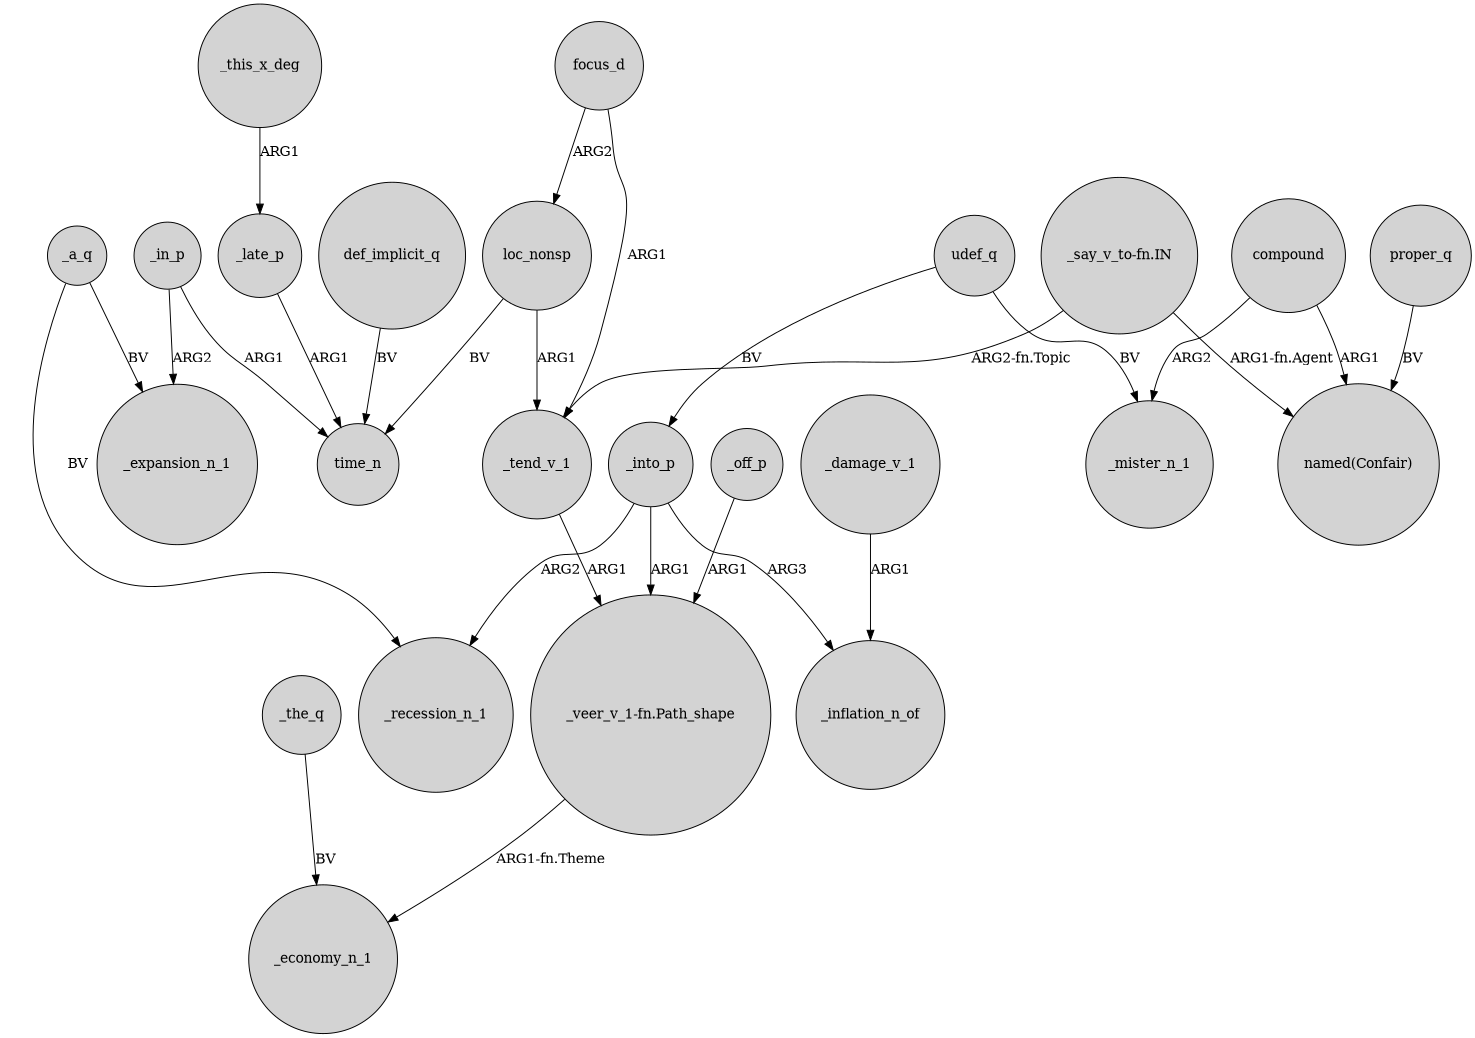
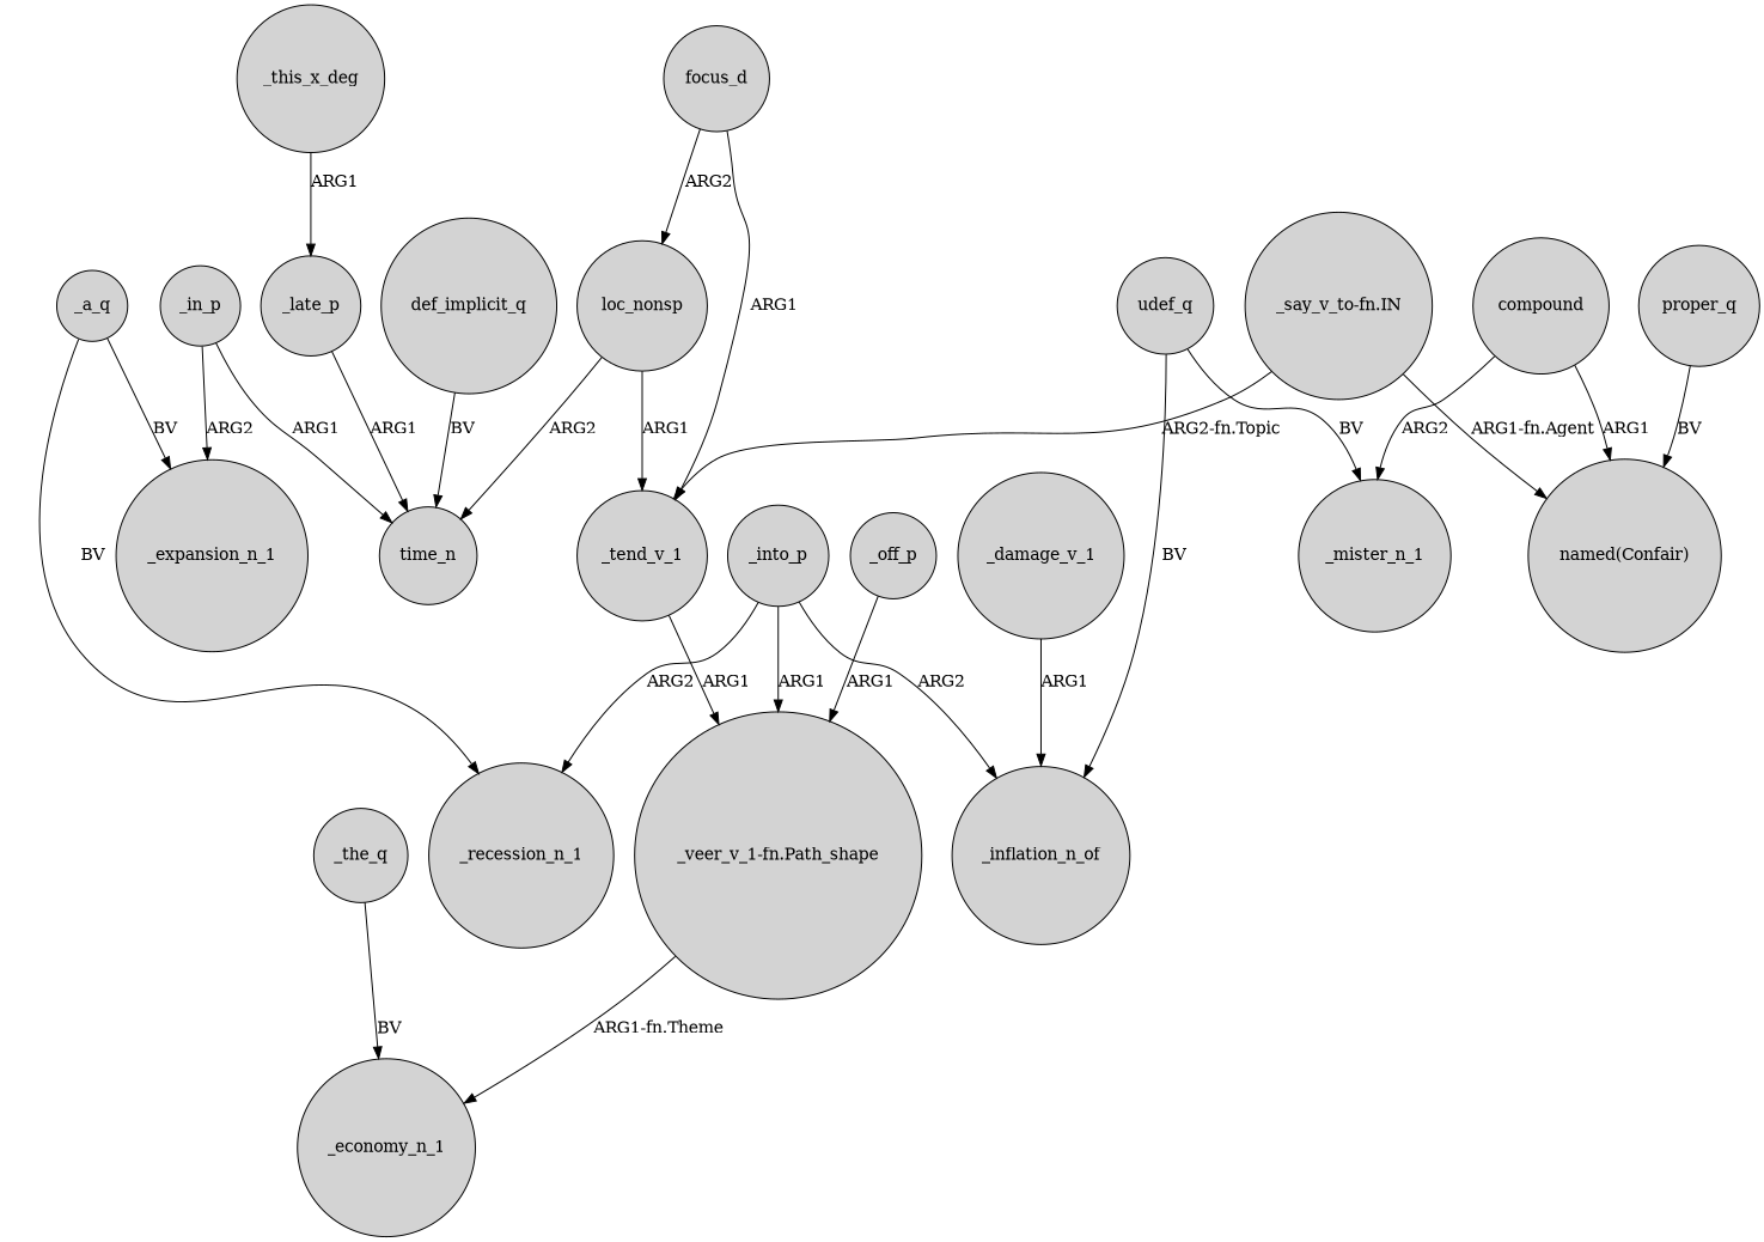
  digraph {
    node [shape=circle style=filled]
    "_veer_v_1-fn.Path_shape"
    _economy_n_1
    _late_p
    time_n
    focus_d
    _tend_v_1
    loc_nonsp
    "_say_v_to-fn.IN"
    "named(Confair)"
    udef_q
    _inflation_n_of
    _mister_n_1
    def_implicit_q
    compound
    _damage_v_1
    proper_q
    _the_q
    _off_p
    _in_p
    _expansion_n_1
    _into_p
    _recession_n_1
    _a_q
    _this_x_deg
    "_veer_v_1-fn.Path_shape" -> _economy_n_1 [label="ARG1-fn.Theme"]
    _late_p -> time_n [label=ARG1]
    focus_d -> _tend_v_1 [label=ARG1]
    focus_d -> loc_nonsp [label=ARG2]
    _tend_v_1 -> "_veer_v_1-fn.Path_shape" [label=ARG1]
-   loc_nonsp -> time_n [label=BV]
+   loc_nonsp -> time_n [label=ARG2]
    loc_nonsp -> _tend_v_1 [label=ARG1]
    "_say_v_to-fn.IN" -> _tend_v_1 [label="ARG2-fn.Topic"]
    "_say_v_to-fn.IN" -> "named(Confair)" [label="ARG1-fn.Agent"]
-   udef_q -> _into_p [label=BV]
+   udef_q -> _inflation_n_of [label=BV]
    udef_q -> _mister_n_1 [label=BV]
    def_implicit_q -> time_n [label=BV]
    compound -> "named(Confair)" [label=ARG1]
    compound -> _mister_n_1 [label=ARG2]
    _damage_v_1 -> _inflation_n_of [label=ARG1]
    proper_q -> "named(Confair)" [label=BV]
    _the_q -> _economy_n_1 [label=BV]
    _off_p -> "_veer_v_1-fn.Path_shape" [label=ARG1]
    _in_p -> time_n [label=ARG1]
    _in_p -> _expansion_n_1 [label=ARG2]
    _into_p -> "_veer_v_1-fn.Path_shape" [label=ARG1]
-   _into_p -> _inflation_n_of [label=ARG3]
+   _into_p -> _inflation_n_of [label=ARG2]
    _into_p -> _recession_n_1 [label=ARG2]
    _a_q -> _expansion_n_1 [label=BV]
    _a_q -> _recession_n_1 [label=BV]
    _this_x_deg -> _late_p [label=ARG1]
  }
